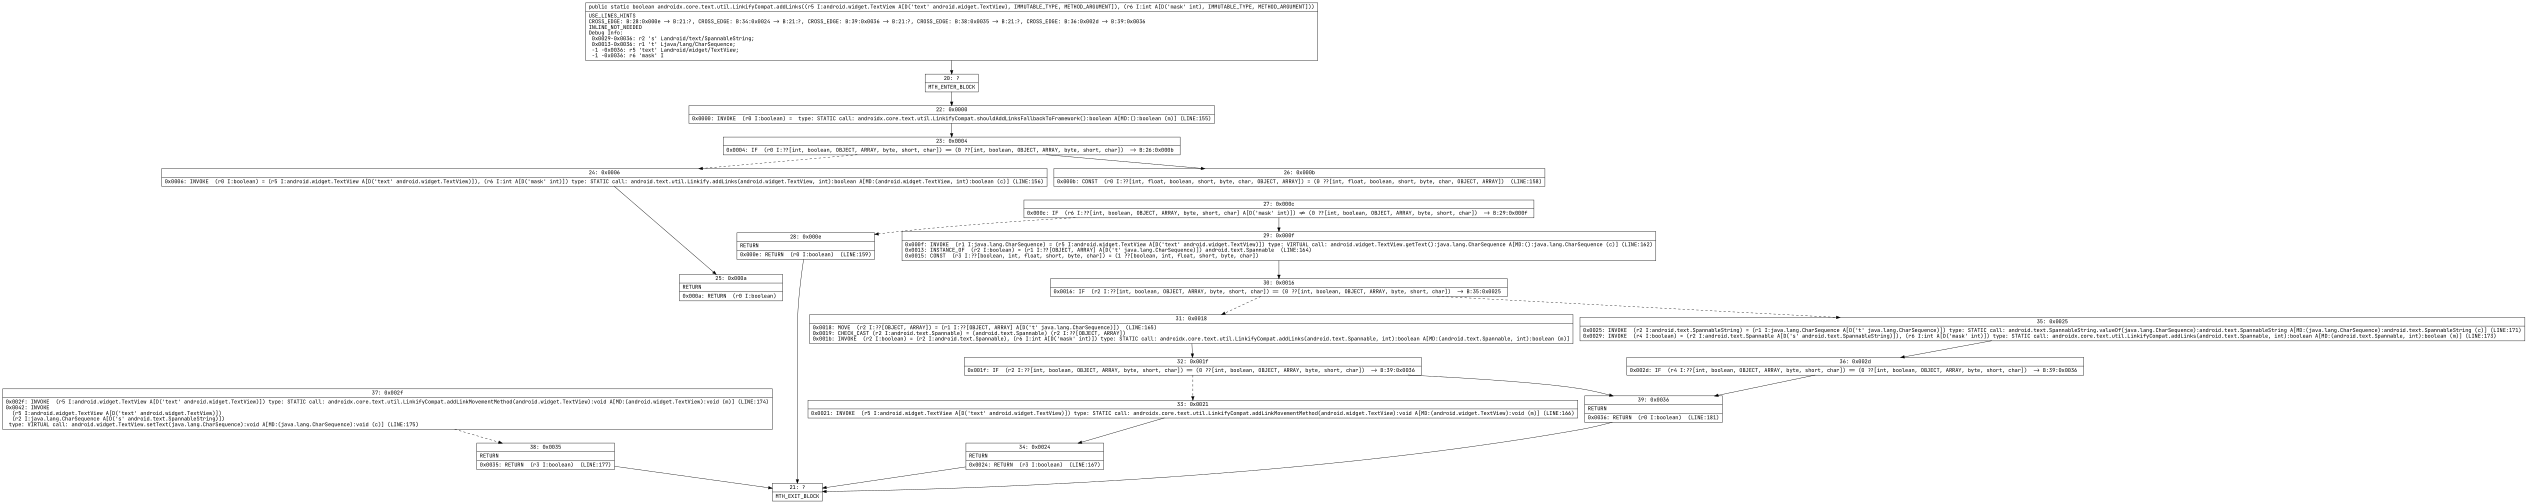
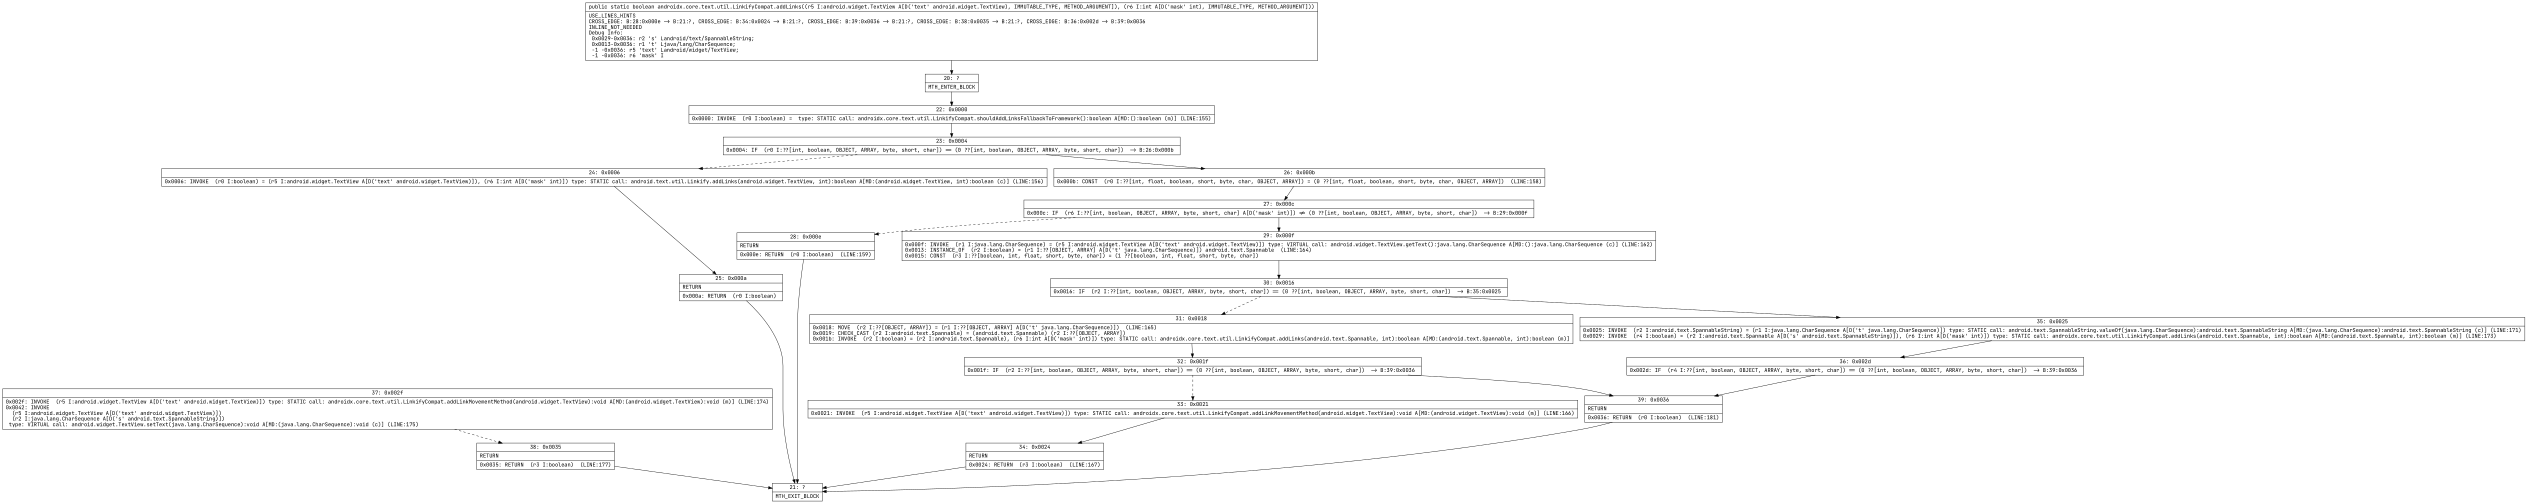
  digraph {
    fontname="JetBrains Mono"
    node [fontname="JetBrains Mono" shape=record]
    edge [fontname="JetBrains Mono"]
    n1 [label="{20\:\ ?|MTH_ENTER_BLOCK\l}"]
    n2 [label="{22\:\ 0x0000|0x0000: INVOKE  (r0 I:boolean) =  type: STATIC call: androidx.core.text.util.LinkifyCompat.shouldAddLinksFallbackToFramework():boolean A[MD:():boolean (m)] (LINE:155)\l}"]
    n3 [label="{23\:\ 0x0004|0x0004: IF  (r0 I:??[int, boolean, OBJECT, ARRAY, byte, short, char]) == (0 ??[int, boolean, OBJECT, ARRAY, byte, short, char])  \-\> B:26:0x000b \l}"]
    n4 [label="{24\:\ 0x0006|0x0006: INVOKE  (r0 I:boolean) = (r5 I:android.widget.TextView A[D('text' android.widget.TextView)]), (r6 I:int A[D('mask' int)]) type: STATIC call: android.text.util.Linkify.addLinks(android.widget.TextView, int):boolean A[MD:(android.widget.TextView, int):boolean (c)] (LINE:156)\l}"]
    n5 [label="{26\:\ 0x000b|0x000b: CONST  (r0 I:??[int, float, boolean, short, byte, char, OBJECT, ARRAY]) = (0 ??[int, float, boolean, short, byte, char, OBJECT, ARRAY])  (LINE:158)\l}"]
    n6 [label="{25\:\ 0x000a|RETURN\l|0x000a: RETURN  (r0 I:boolean) \l}"]
    n7 [label="{27\:\ 0x000c|0x000c: IF  (r6 I:??[int, boolean, OBJECT, ARRAY, byte, short, char] A[D('mask' int)]) != (0 ??[int, boolean, OBJECT, ARRAY, byte, short, char])  \-\> B:29:0x000f \l}"]
    n8 [label="{21\:\ ?|MTH_EXIT_BLOCK\l}"]
    n9 [label="{28\:\ 0x000e|RETURN\l|0x000e: RETURN  (r0 I:boolean)  (LINE:159)\l}"]
    n10 [label="{29\:\ 0x000f|0x000f: INVOKE  (r1 I:java.lang.CharSequence) = (r5 I:android.widget.TextView A[D('text' android.widget.TextView)]) type: VIRTUAL call: android.widget.TextView.getText():java.lang.CharSequence A[MD:():java.lang.CharSequence (c)] (LINE:162)\l0x0013: INSTANCE_OF  (r2 I:boolean) = (r1 I:??[OBJECT, ARRAY] A[D('t' java.lang.CharSequence)]) android.text.Spannable  (LINE:164)\l0x0015: CONST  (r3 I:??[boolean, int, float, short, byte, char]) = (1 ??[boolean, int, float, short, byte, char]) \l}"]
    n11 [label="{30\:\ 0x0016|0x0016: IF  (r2 I:??[int, boolean, OBJECT, ARRAY, byte, short, char]) == (0 ??[int, boolean, OBJECT, ARRAY, byte, short, char])  \-\> B:35:0x0025 \l}"]
    n12 [label="{31\:\ 0x0018|0x0018: MOVE  (r2 I:??[OBJECT, ARRAY]) = (r1 I:??[OBJECT, ARRAY] A[D('t' java.lang.CharSequence)])  (LINE:165)\l0x0019: CHECK_CAST (r2 I:android.text.Spannable) = (android.text.Spannable) (r2 I:??[OBJECT, ARRAY]) \l0x001b: INVOKE  (r2 I:boolean) = (r2 I:android.text.Spannable), (r6 I:int A[D('mask' int)]) type: STATIC call: androidx.core.text.util.LinkifyCompat.addLinks(android.text.Spannable, int):boolean A[MD:(android.text.Spannable, int):boolean (m)]\l}"]
    n13 [label="{35\:\ 0x0025|0x0025: INVOKE  (r2 I:android.text.SpannableString) = (r1 I:java.lang.CharSequence A[D('t' java.lang.CharSequence)]) type: STATIC call: android.text.SpannableString.valueOf(java.lang.CharSequence):android.text.SpannableString A[MD:(java.lang.CharSequence):android.text.SpannableString (c)] (LINE:171)\l0x0029: INVOKE  (r4 I:boolean) = (r2 I:android.text.Spannable A[D('s' android.text.SpannableString)]), (r6 I:int A[D('mask' int)]) type: STATIC call: androidx.core.text.util.LinkifyCompat.addLinks(android.text.Spannable, int):boolean A[MD:(android.text.Spannable, int):boolean (m)] (LINE:173)\l}"]
    n14 [label="{32\:\ 0x001f|0x001f: IF  (r2 I:??[int, boolean, OBJECT, ARRAY, byte, short, char]) == (0 ??[int, boolean, OBJECT, ARRAY, byte, short, char])  \-\> B:39:0x0036 \l}"]
    n15 [label="{36\:\ 0x002d|0x002d: IF  (r4 I:??[int, boolean, OBJECT, ARRAY, byte, short, char]) == (0 ??[int, boolean, OBJECT, ARRAY, byte, short, char])  \-\> B:39:0x0036 \l}"]
    n16 [label="{33\:\ 0x0021|0x0021: INVOKE  (r5 I:android.widget.TextView A[D('text' android.widget.TextView)]) type: STATIC call: androidx.core.text.util.LinkifyCompat.addLinkMovementMethod(android.widget.TextView):void A[MD:(android.widget.TextView):void (m)] (LINE:166)\l}"]
    n17 [label="{39\:\ 0x0036|RETURN\l|0x0036: RETURN  (r0 I:boolean)  (LINE:181)\l}"]
    n18 [label="{34\:\ 0x0024|RETURN\l|0x0024: RETURN  (r3 I:boolean)  (LINE:167)\l}"]
    n19 [label="{37\:\ 0x002f|0x002f: INVOKE  (r5 I:android.widget.TextView A[D('text' android.widget.TextView)]) type: STATIC call: androidx.core.text.util.LinkifyCompat.addLinkMovementMethod(android.widget.TextView):void A[MD:(android.widget.TextView):void (m)] (LINE:174)\l0x0042: INVOKE  \l  (r5 I:android.widget.TextView A[D('text' android.widget.TextView)])\l  (r2 I:java.lang.CharSequence A[D('s' android.text.SpannableString)])\l type: VIRTUAL call: android.widget.TextView.setText(java.lang.CharSequence):void A[MD:(java.lang.CharSequence):void (c)] (LINE:175)\l}"]
    n20 [label="{38\:\ 0x0035|RETURN\l|0x0035: RETURN  (r3 I:boolean)  (LINE:177)\l}"]
    n21 [label="{public static boolean androidx.core.text.util.LinkifyCompat.addLinks((r5 I:android.widget.TextView A[D('text' android.widget.TextView), IMMUTABLE_TYPE, METHOD_ARGUMENT]), (r6 I:int A[D('mask' int), IMMUTABLE_TYPE, METHOD_ARGUMENT]))  | USE_LINES_HINTS\lCROSS_EDGE: B:28:0x000e \-\> B:21:?, CROSS_EDGE: B:34:0x0024 \-\> B:21:?, CROSS_EDGE: B:39:0x0036 \-\> B:21:?, CROSS_EDGE: B:38:0x0035 \-\> B:21:?, CROSS_EDGE: B:36:0x002d \-\> B:39:0x0036\lINLINE_NOT_NEEDED\lDebug Info:\l  0x0029\-0x0036: r2 's' Landroid\/text\/SpannableString;\l  0x0013\-0x0036: r1 't' Ljava\/lang\/CharSequence;\l  \-1 \-0x0036: r5 'text' Landroid\/widget\/TextView;\l  \-1 \-0x0036: r6 'mask' I\l}"]
    n1 -> n2
    n2 -> n3
    n3 -> n4 [style=dashed]
    n3 -> n5
    n4 -> n6
+   n5 -> n7
+   n6 -> n8
    n7 -> n9 [style=dashed]
    n7 -> n10
    n9 -> n8
    n10 -> n11
    n11 -> n12 [style=dashed]
-   n11 -> n13 [style=dashed]
+   n11 -> n13
    n12 -> n14
    n13 -> n15
    n14 -> n16 [style=dashed]
    n14 -> n17
    n15 -> n17
    n16 -> n18
    n17 -> n8
    n18 -> n8
    n19 -> n20 [style=dashed]
    n20 -> n8
    n21 -> n1
  }
